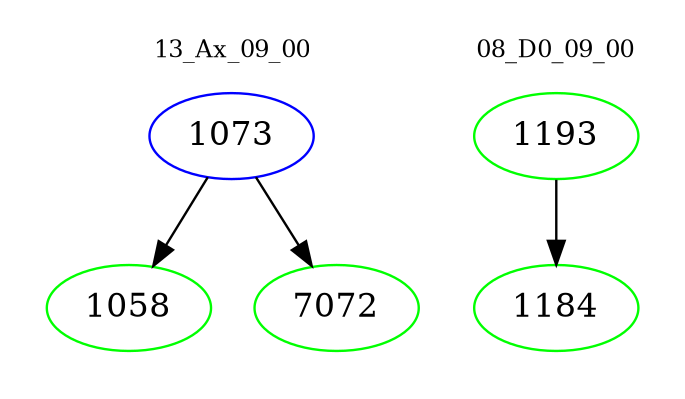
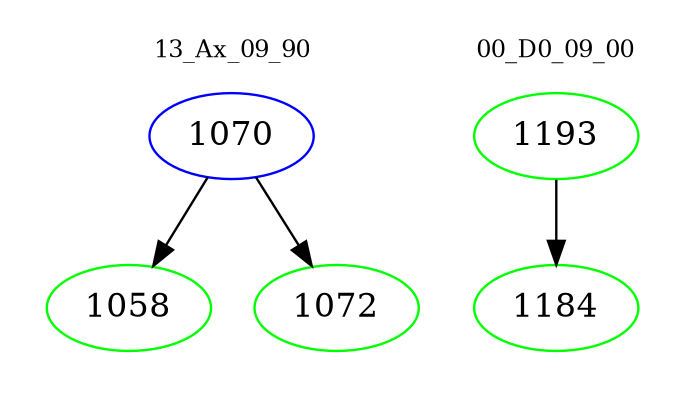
  digraph {
    node [color=green]
    edge [color=black]
-   n1 [color=blue label=1073]
+   n1 [color=blue label=1070]
    n2 [label=1058]
-   n3 [label=7072]
+   n3 [label=1072]
    n4 [label=1193]
    n5 [label=1184]
    subgraph cluster_1 {
      color=white
      fontsize=10
-     label="13_Ax_09_00"
+     label="13_Ax_09_90"
      n1
      n2
      n3
    }
    subgraph cluster_2 {
      color=white
      fontsize=10
-     label="08_D0_09_00"
+     label="00_D0_09_00"
      n4
      n5
    }
    n1 -> n2
    n1 -> n3
    n4 -> n5
  }
